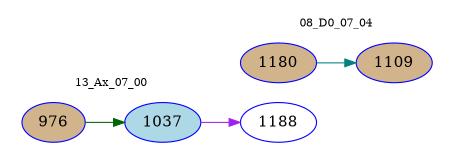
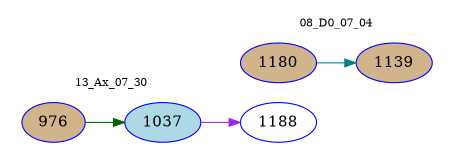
  digraph {
    fontname="DejaVu Serif"
    rankdir=LR
    node [color=blue fillcolor=tan fontname="DejaVu Serif" style=filled]
    edge [fontname="DejaVu Serif"]
    n1 [label=976]
    n2 [fillcolor=lightblue label=1037]
    n3 [label=1180]
-   n4 [label=1109]
+   n4 [label=1139]
    n5 [fillcolor=white label=1188]
    subgraph cluster_1 {
      color=white
      fontsize=10
-     label="13_Ax_07_00"
+     label="13_Ax_07_30"
      n1
      n2
    }
    subgraph cluster_2 {
      color=white
      fontsize=10
      label="08_D0_07_04"
      n3
      n4
      n5
    }
    n1 -> n2 [color=darkgreen]
    n2 -> n5 [color=purple]
    n3 -> n4 [color=teal]
  }
